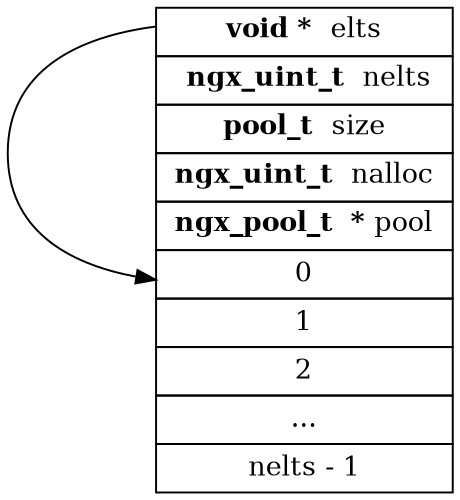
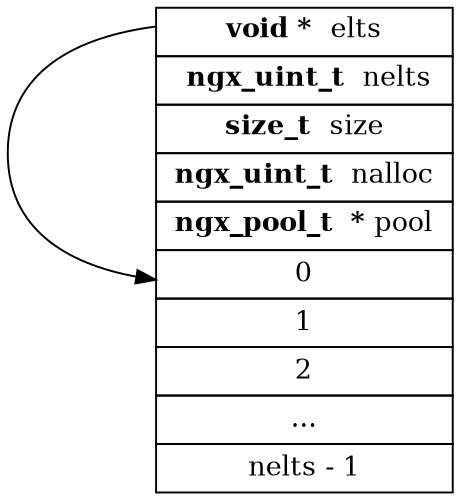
  digraph {
    rankdir=LR
-   n1 [label=<<table border='0' cellspacing='0' cellborder='1' cellpadding='4'>              <tr> <td port="elts"><b> void * </b> elts </td> </tr>             <tr> <td port="nelts"><b> ngx_uint_t </b> nelts</td> </tr>             <tr> <td port="size"><b> pool_t </b> size </td> </tr>             <tr> <td><b> ngx_uint_t </b> nalloc </td> </tr>             <tr> <td><b> ngx_pool_t  *</b> pool </td> </tr>              <tr> <td port="elts0"> 0 </td> </tr>             <tr> <td> 1 </td> </tr>             <tr> <td> 2 </td> </tr>             <tr> <td> ... </td> </tr>             <tr> <td> nelts - 1 </td> </tr>         </table>> margin=0 shape=none]
+   n1 [label=<<table border='0' cellspacing='0' cellborder='1' cellpadding='4'>              <tr> <td port="elts"><b> void * </b> elts </td> </tr>             <tr> <td port="nelts"><b> ngx_uint_t </b> nelts</td> </tr>             <tr> <td port="size"><b> size_t </b> size </td> </tr>             <tr> <td><b> ngx_uint_t </b> nalloc </td> </tr>             <tr> <td><b> ngx_pool_t  *</b> pool </td> </tr>              <tr> <td port="elts0"> 0 </td> </tr>             <tr> <td> 1 </td> </tr>             <tr> <td> 2 </td> </tr>             <tr> <td> ... </td> </tr>             <tr> <td> nelts - 1 </td> </tr>         </table>> margin=0 shape=none]
    n1 -> n1 [headport=elts0 tailport=elts]
  }
